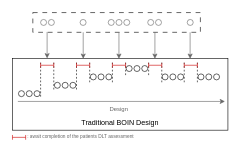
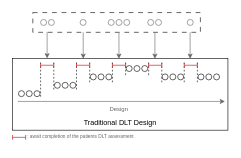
  <mxCell id="0" />
  <mxCell id="1" parent="0" />
  <mxCell id="2" value="" style="rounded=0;whiteSpace=wrap;html=1;fillColor=none;" vertex="1" parent="1"><mxGeometry x="20" y="97" width="360" height="120" as="geometry" /></mxCell>
  <mxCell id="3" value="" style="ellipse;whiteSpace=wrap;html=1;aspect=fixed;" vertex="1" parent="1"><mxGeometry x="30" y="151" width="10" height="10" as="geometry" /></mxCell>
  <mxCell id="4" value="" style="ellipse;whiteSpace=wrap;html=1;aspect=fixed;" vertex="1" parent="1"><mxGeometry x="43" y="151" width="10" height="10" as="geometry" /></mxCell>
  <mxCell id="5" value="" style="ellipse;whiteSpace=wrap;html=1;aspect=fixed;" vertex="1" parent="1"><mxGeometry x="56" y="151" width="10" height="10" as="geometry" /></mxCell>
  <mxCell id="6" value="" style="ellipse;whiteSpace=wrap;html=1;aspect=fixed;" vertex="1" parent="1"><mxGeometry x="90" y="137" width="10" height="10" as="geometry" /></mxCell>
  <mxCell id="7" value="" style="ellipse;whiteSpace=wrap;html=1;aspect=fixed;" vertex="1" parent="1"><mxGeometry x="103" y="137" width="10" height="10" as="geometry" /></mxCell>
  <mxCell id="8" value="" style="ellipse;whiteSpace=wrap;html=1;aspect=fixed;" vertex="1" parent="1"><mxGeometry x="116" y="137" width="10" height="10" as="geometry" /></mxCell>
  <mxCell id="9" value="" style="ellipse;whiteSpace=wrap;html=1;aspect=fixed;" vertex="1" parent="1"><mxGeometry x="150" y="123" width="10" height="10" as="geometry" /></mxCell>
  <mxCell id="10" value="" style="ellipse;whiteSpace=wrap;html=1;aspect=fixed;" vertex="1" parent="1"><mxGeometry x="163" y="123" width="10" height="10" as="geometry" /></mxCell>
  <mxCell id="11" value="" style="ellipse;whiteSpace=wrap;html=1;aspect=fixed;" vertex="1" parent="1"><mxGeometry x="176" y="123" width="10" height="10" as="geometry" /></mxCell>
  <mxCell id="12" value="" style="ellipse;whiteSpace=wrap;html=1;aspect=fixed;" vertex="1" parent="1"><mxGeometry x="210" y="109" width="10" height="10" as="geometry" /></mxCell>
  <mxCell id="13" value="" style="ellipse;whiteSpace=wrap;html=1;aspect=fixed;" vertex="1" parent="1"><mxGeometry x="223" y="109" width="10" height="10" as="geometry" /></mxCell>
  <mxCell id="14" value="" style="ellipse;whiteSpace=wrap;html=1;aspect=fixed;" vertex="1" parent="1"><mxGeometry x="236" y="109" width="10" height="10" as="geometry" /></mxCell>
  <mxCell id="15" value="" style="ellipse;whiteSpace=wrap;html=1;aspect=fixed;" vertex="1" parent="1"><mxGeometry x="270" y="123" width="10" height="10" as="geometry" /></mxCell>
  <mxCell id="16" value="" style="ellipse;whiteSpace=wrap;html=1;aspect=fixed;" vertex="1" parent="1"><mxGeometry x="283" y="123" width="10" height="10" as="geometry" /></mxCell>
  <mxCell id="17" value="" style="ellipse;whiteSpace=wrap;html=1;aspect=fixed;" vertex="1" parent="1"><mxGeometry x="296" y="123" width="10" height="10" as="geometry" /></mxCell>
  <mxCell id="18" value="" style="ellipse;whiteSpace=wrap;html=1;aspect=fixed;" vertex="1" parent="1"><mxGeometry x="330" y="123" width="10" height="10" as="geometry" /></mxCell>
  <mxCell id="19" value="" style="ellipse;whiteSpace=wrap;html=1;aspect=fixed;" vertex="1" parent="1"><mxGeometry x="343" y="123" width="10" height="10" as="geometry" /></mxCell>
  <mxCell id="20" value="" style="ellipse;whiteSpace=wrap;html=1;aspect=fixed;" vertex="1" parent="1"><mxGeometry x="356" y="123" width="10" height="10" as="geometry" /></mxCell>
- <mxCell id="21" value="Traditional BOIN Design" style="text;html=1;align=center;verticalAlign=middle;whiteSpace=wrap;rounded=0;" vertex="1" parent="1"><mxGeometry x="120" y="190" width="160" height="30" as="geometry" /></mxCell>
+ <mxCell id="21" value="Traditional DLT Design" style="text;html=1;align=center;verticalAlign=middle;whiteSpace=wrap;rounded=0;" vertex="1" parent="1"><mxGeometry x="120" y="190" width="160" height="30" as="geometry" /></mxCell>
  <mxCell id="22" value="" style="endArrow=none;html=1;rounded=0;dashed=1;" edge="1" parent="1"><mxGeometry width="50" height="50" relative="1" as="geometry"><mxPoint x="67" y="161" as="sourcePoint" /><mxPoint x="67" y="102" as="targetPoint" /></mxGeometry></mxCell>
  <mxCell id="23" value="" style="endArrow=none;html=1;rounded=0;dashed=1;" edge="1" parent="1"><mxGeometry width="50" height="50" relative="1" as="geometry"><mxPoint x="89" y="149" as="sourcePoint" /><mxPoint x="89" y="103" as="targetPoint" /></mxGeometry></mxCell>
  <mxCell id="24" value="" style="endArrow=none;html=1;rounded=0;dashed=1;" edge="1" parent="1"><mxGeometry width="50" height="50" relative="1" as="geometry"><mxPoint x="127" y="149" as="sourcePoint" /><mxPoint x="127" y="103" as="targetPoint" /></mxGeometry></mxCell>
  <mxCell id="25" value="" style="endArrow=none;html=1;rounded=0;dashed=1;" edge="1" parent="1"><mxGeometry width="50" height="50" relative="1" as="geometry"><mxPoint x="149" y="137" as="sourcePoint" /><mxPoint x="149" y="104" as="targetPoint" /></mxGeometry></mxCell>
  <mxCell id="26" value="" style="endArrow=none;html=1;rounded=0;dashed=1;" edge="1" parent="1"><mxGeometry width="50" height="50" relative="1" as="geometry"><mxPoint x="187" y="137" as="sourcePoint" /><mxPoint x="187" y="104" as="targetPoint" /></mxGeometry></mxCell>
  <mxCell id="27" value="" style="endArrow=none;html=1;rounded=0;dashed=1;" edge="1" parent="1"><mxGeometry width="50" height="50" relative="1" as="geometry"><mxPoint x="209" y="125" as="sourcePoint" /><mxPoint x="209" y="104" as="targetPoint" /></mxGeometry></mxCell>
  <mxCell id="28" value="" style="endArrow=none;html=1;rounded=0;dashed=1;" edge="1" parent="1"><mxGeometry width="50" height="50" relative="1" as="geometry"><mxPoint x="247.47" y="125" as="sourcePoint" /><mxPoint x="247.47" y="104" as="targetPoint" /></mxGeometry></mxCell>
  <mxCell id="29" value="" style="endArrow=none;html=1;rounded=0;dashed=1;" edge="1" parent="1"><mxGeometry width="50" height="50" relative="1" as="geometry"><mxPoint x="269.47" y="137" as="sourcePoint" /><mxPoint x="269.47" y="104" as="targetPoint" /></mxGeometry></mxCell>
  <mxCell id="30" value="" style="endArrow=none;html=1;rounded=0;dashed=1;" edge="1" parent="1"><mxGeometry width="50" height="50" relative="1" as="geometry"><mxPoint x="307" y="137" as="sourcePoint" /><mxPoint x="307" y="104" as="targetPoint" /></mxGeometry></mxCell>
  <mxCell id="31" value="" style="endArrow=none;html=1;rounded=0;dashed=1;" edge="1" parent="1"><mxGeometry width="50" height="50" relative="1" as="geometry"><mxPoint x="329" y="137" as="sourcePoint" /><mxPoint x="329" y="104" as="targetPoint" /></mxGeometry></mxCell>
  <mxCell id="32" value="" style="endArrow=baseDash;startArrow=baseDash;html=1;rounded=0;startFill=0;endFill=0;strokeColor=#CC0000;" edge="1" parent="1"><mxGeometry width="50" height="50" relative="1" as="geometry"><mxPoint x="67" y="108.53" as="sourcePoint" /><mxPoint x="89" y="108.53" as="targetPoint" /></mxGeometry></mxCell>
  <mxCell id="33" value="" style="endArrow=baseDash;startArrow=baseDash;html=1;rounded=0;startFill=0;endFill=0;strokeColor=#CC0000;" edge="1" parent="1"><mxGeometry width="50" height="50" relative="1" as="geometry"><mxPoint x="127" y="108.53" as="sourcePoint" /><mxPoint x="149" y="108.53" as="targetPoint" /></mxGeometry></mxCell>
  <mxCell id="34" value="" style="endArrow=baseDash;startArrow=baseDash;html=1;rounded=0;startFill=0;endFill=0;strokeColor=#CC0000;" edge="1" parent="1"><mxGeometry width="50" height="50" relative="1" as="geometry"><mxPoint x="187" y="108.53" as="sourcePoint" /><mxPoint x="209" y="108.53" as="targetPoint" /></mxGeometry></mxCell>
  <mxCell id="35" value="" style="endArrow=baseDash;startArrow=baseDash;html=1;rounded=0;startFill=0;endFill=0;strokeColor=#CC0000;" edge="1" parent="1"><mxGeometry width="50" height="50" relative="1" as="geometry"><mxPoint x="247.5" y="108.53" as="sourcePoint" /><mxPoint x="269.5" y="108.53" as="targetPoint" /></mxGeometry></mxCell>
  <mxCell id="36" value="" style="endArrow=baseDash;startArrow=baseDash;html=1;rounded=0;startFill=0;endFill=0;strokeColor=#CC0000;" edge="1" parent="1"><mxGeometry width="50" height="50" relative="1" as="geometry"><mxPoint x="307" y="108.53" as="sourcePoint" /><mxPoint x="329" y="108.53" as="targetPoint" /></mxGeometry></mxCell>
  <mxCell id="37" value="" style="ellipse;whiteSpace=wrap;html=1;aspect=fixed;strokeColor=#666666;" vertex="1" parent="1"><mxGeometry x="67" y="32" width="10" height="10" as="geometry" /></mxCell>
  <mxCell id="38" value="" style="ellipse;whiteSpace=wrap;html=1;aspect=fixed;strokeColor=#666666;" vertex="1" parent="1"><mxGeometry x="80" y="32" width="10" height="10" as="geometry" /></mxCell>
  <mxCell id="39" value="" style="ellipse;whiteSpace=wrap;html=1;aspect=fixed;strokeColor=#666666;" vertex="1" parent="1"><mxGeometry x="133" y="32" width="10" height="10" as="geometry" /></mxCell>
  <mxCell id="40" value="" style="ellipse;whiteSpace=wrap;html=1;aspect=fixed;strokeColor=#666666;" vertex="1" parent="1"><mxGeometry x="180" y="32" width="10" height="10" as="geometry" /></mxCell>
  <mxCell id="41" value="" style="ellipse;whiteSpace=wrap;html=1;aspect=fixed;strokeColor=#666666;" vertex="1" parent="1"><mxGeometry x="193" y="32" width="10" height="10" as="geometry" /></mxCell>
  <mxCell id="42" value="" style="ellipse;whiteSpace=wrap;html=1;aspect=fixed;strokeColor=#666666;" vertex="1" parent="1"><mxGeometry x="206" y="32" width="10" height="10" as="geometry" /></mxCell>
  <mxCell id="43" value="" style="ellipse;whiteSpace=wrap;html=1;aspect=fixed;strokeColor=#666666;" vertex="1" parent="1"><mxGeometry x="246" y="32" width="10" height="10" as="geometry" /></mxCell>
  <mxCell id="44" value="" style="ellipse;whiteSpace=wrap;html=1;aspect=fixed;strokeColor=#666666;" vertex="1" parent="1"><mxGeometry x="259" y="32" width="10" height="10" as="geometry" /></mxCell>
  <mxCell id="45" value="" style="ellipse;whiteSpace=wrap;html=1;aspect=fixed;strokeColor=#666666;" vertex="1" parent="1"><mxGeometry x="312" y="32" width="10" height="10" as="geometry" /></mxCell>
  <mxCell id="46" value="" style="rounded=0;whiteSpace=wrap;html=1;fillColor=none;dashed=1;dashPattern=8 8;strokeColor=#000000;points=[[0,0,0,0,0],[0,0.25,0,0,0],[0,0.5,0,0,0],[0,0.75,0,0,0],[0,1,0,0,0],[0.02,1,0,0,0],[0.03,1,0,0,0],[0.04,1,0,0,0],[0.06,1,0,0,0],[0.08,1,0,0,0],[0.1,1,0,0,0],[0.12,1,0,0,0],[0.13,1,0,0,0],[0.14,1,0,0,0],[0.16,1,0,0,0],[0.18,1,0,0,0],[0.19,1,0,0,0],[0.2,1,0,0,0],[0.22,1,0,0,0],[0.23,1,0,0,0],[0.24,1,0,0,0],[0.25,0,0,0,0],[0.25,1,0,0,0],[0.26,1,0,0,0],[0.27,1,0,0,0],[0.29,1,0,0,0],[0.31,1,0,0,0],[0.32,1,0,0,0],[0.33,1,0,0,0],[0.35,1,0,0,0],[0.37,1,0,0,0],[0.38,1,0,0,0],[0.39,1,0,0,0],[0.41,1,0,0,0],[0.42,1,0,0,0],[0.43,1,0,0,0],[0.44,1,0,0,0],[0.45,1,0,0,0],[0.47,1,0,0,0],[0.48,1,0,0,0],[0.49,1,0,0,0],[0.5,0,0,0,0],[0.5,1,0,0,0],[0.51,1,0,0,0],[0.52,1,0,0,0],[0.53,1,0,0,0],[0.55,1,0,0,0],[0.56,1,0,0,0],[0.57,1,0,0,0],[0.58,1,0,0,0],[0.59,1,0,0,0],[0.61,1,0,0,0],[0.63,1,0,0,0],[0.65,1,0,0,0],[0.67,1,0,0,0],[0.68,1,0,0,0],[0.69,1,0,0,0],[0.71,1,0,0,0],[0.73,1,0,0,0],[0.74,1,0,0,0],[0.75,0,0,0,0],[0.75,1,0,0,0],[0.76,1,0,0,0],[0.77,1,0,0,0],[0.78,1,0,0,0],[0.8,1,0,0,0],[0.81,1,0,0,0],[0.82,1,0,0,0],[0.84,1,0,0,0],[0.86,1,0,0,0],[0.87,1,0,0,0],[0.88,1,0,0,0],[0.9,1,0,0,0],[0.92,1,0,0,0],[0.94,1,0,0,0],[0.96,1,0,0,0],[0.97,1,0,0,0],[0.98,1,0,0,0],[1,0,0,0,0],[1,0.25,0,0,0],[1,0.5,0,0,0],[1,0.75,0,0,0],[1,1,0,0,0]];" vertex="1" parent="1"><mxGeometry x="54" y="20.5" width="280" height="33" as="geometry" /></mxCell>
  <mxCell id="47" value="" style="endArrow=classic;html=1;rounded=0;strokeColor=#666666;" edge="1" parent="1"><mxGeometry width="50" height="50" relative="1" as="geometry"><mxPoint x="29" y="169" as="sourcePoint" /><mxPoint x="375" y="169" as="targetPoint" /></mxGeometry></mxCell>
  <mxCell id="48" value="&lt;font style=&quot;color: rgb(102, 102, 102); font-size: 10px;&quot;&gt;Design&lt;/font&gt;" style="text;html=1;align=center;verticalAlign=middle;whiteSpace=wrap;rounded=0;" vertex="1" parent="1"><mxGeometry x="168" y="166" width="60" height="30" as="geometry" /></mxCell>
  <mxCell id="49" value="" style="endArrow=baseDash;startArrow=baseDash;html=1;rounded=0;startFill=0;endFill=0;strokeColor=#CC0000;" edge="1" parent="1"><mxGeometry width="50" height="50" relative="1" as="geometry"><mxPoint x="20" y="229" as="sourcePoint" /><mxPoint x="42" y="229" as="targetPoint" /></mxGeometry></mxCell>
  <mxCell id="50" value="&lt;font style=&quot;font-size: 8px;&quot;&gt;: await completion of the patients DLT assessment&lt;/font&gt;" style="text;html=1;align=left;verticalAlign=middle;whiteSpace=wrap;rounded=0;fontColor=#666666;" vertex="1" parent="1"><mxGeometry x="43" y="212" width="187" height="30" as="geometry" /></mxCell>
  <mxCell id="51" style="edgeStyle=orthogonalEdgeStyle;rounded=0;orthogonalLoop=1;jettySize=auto;html=1;exitX=0.29;exitY=1;exitDx=0;exitDy=0;exitPerimeter=0;entryX=0.32;entryY=0.007;entryDx=0;entryDy=0;entryPerimeter=0;strokeColor=#666666;" edge="1" parent="1"><mxGeometry relative="1" as="geometry"><mxPoint x="138.2" y="53.5" as="sourcePoint" /><mxPoint x="138.2" y="97.665" as="targetPoint" /></mxGeometry></mxCell>
  <mxCell id="52" style="edgeStyle=orthogonalEdgeStyle;rounded=0;orthogonalLoop=1;jettySize=auto;html=1;exitX=0.29;exitY=1;exitDx=0;exitDy=0;exitPerimeter=0;entryX=0.32;entryY=0.007;entryDx=0;entryDy=0;entryPerimeter=0;strokeColor=#666666;" edge="1" parent="1"><mxGeometry relative="1" as="geometry"><mxPoint x="77.89" y="52.83" as="sourcePoint" /><mxPoint x="77.89" y="96.995" as="targetPoint" /></mxGeometry></mxCell>
  <mxCell id="53" style="edgeStyle=orthogonalEdgeStyle;rounded=0;orthogonalLoop=1;jettySize=auto;html=1;exitX=0.29;exitY=1;exitDx=0;exitDy=0;exitPerimeter=0;entryX=0.32;entryY=0.007;entryDx=0;entryDy=0;entryPerimeter=0;strokeColor=#666666;" edge="1" parent="1"><mxGeometry relative="1" as="geometry"><mxPoint x="197.89" y="53.5" as="sourcePoint" /><mxPoint x="197.89" y="97.665" as="targetPoint" /></mxGeometry></mxCell>
  <mxCell id="54" style="edgeStyle=orthogonalEdgeStyle;rounded=0;orthogonalLoop=1;jettySize=auto;html=1;exitX=0.29;exitY=1;exitDx=0;exitDy=0;exitPerimeter=0;entryX=0.32;entryY=0.007;entryDx=0;entryDy=0;entryPerimeter=0;strokeColor=#666666;" edge="1" parent="1"><mxGeometry relative="1" as="geometry"><mxPoint x="258" y="53.5" as="sourcePoint" /><mxPoint x="258" y="97.665" as="targetPoint" /></mxGeometry></mxCell>
  <mxCell id="55" style="edgeStyle=orthogonalEdgeStyle;rounded=0;orthogonalLoop=1;jettySize=auto;html=1;exitX=0.29;exitY=1;exitDx=0;exitDy=0;exitPerimeter=0;entryX=0.32;entryY=0.007;entryDx=0;entryDy=0;entryPerimeter=0;strokeColor=#666666;" edge="1" parent="1"><mxGeometry relative="1" as="geometry"><mxPoint x="316.83" y="53.5" as="sourcePoint" /><mxPoint x="316.83" y="97.665" as="targetPoint" /></mxGeometry></mxCell>
